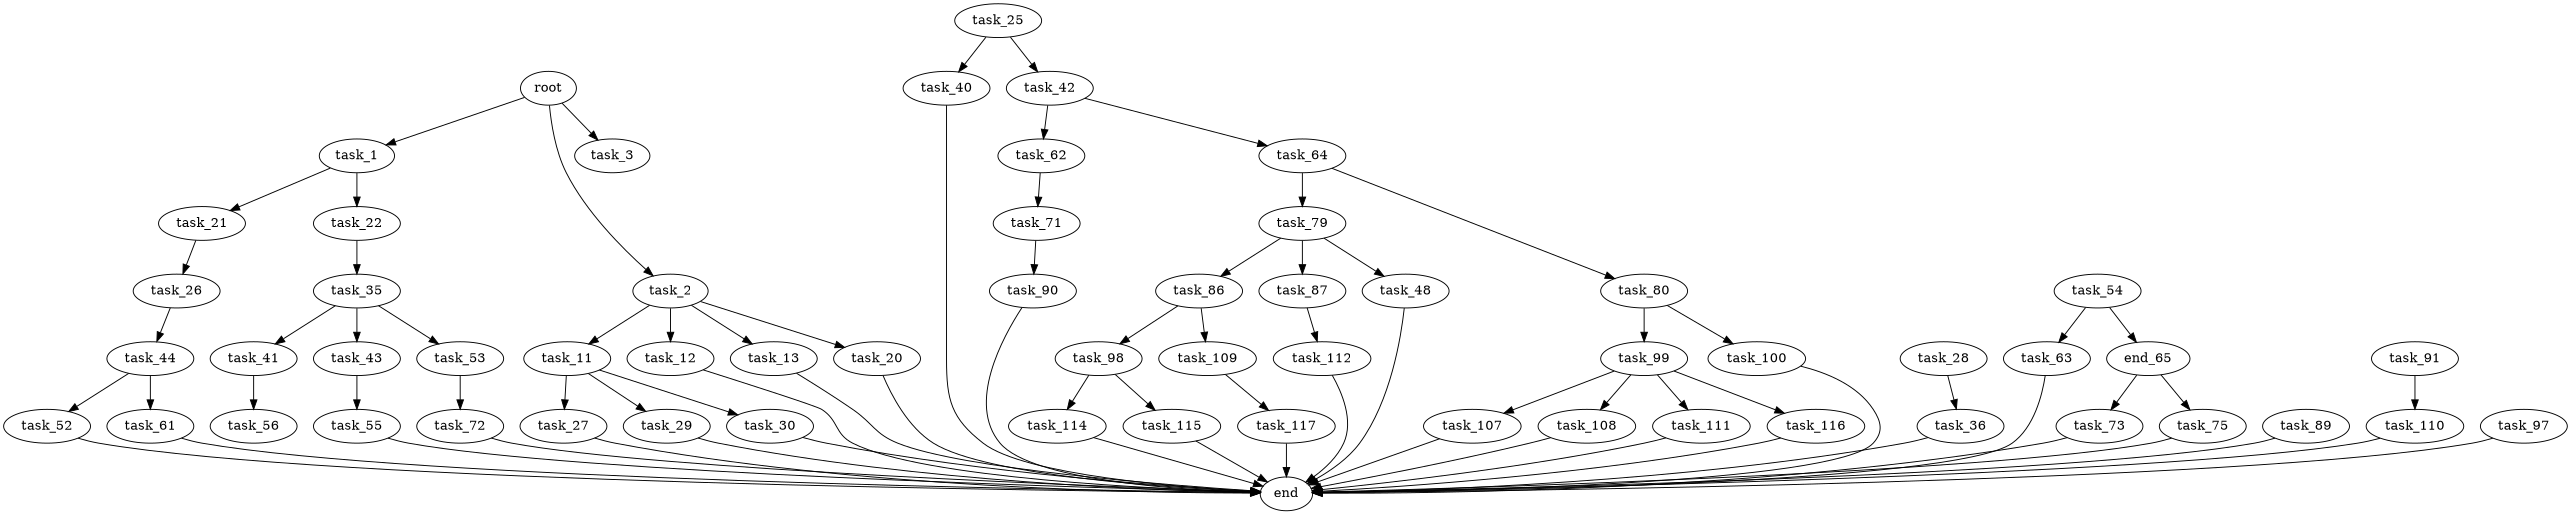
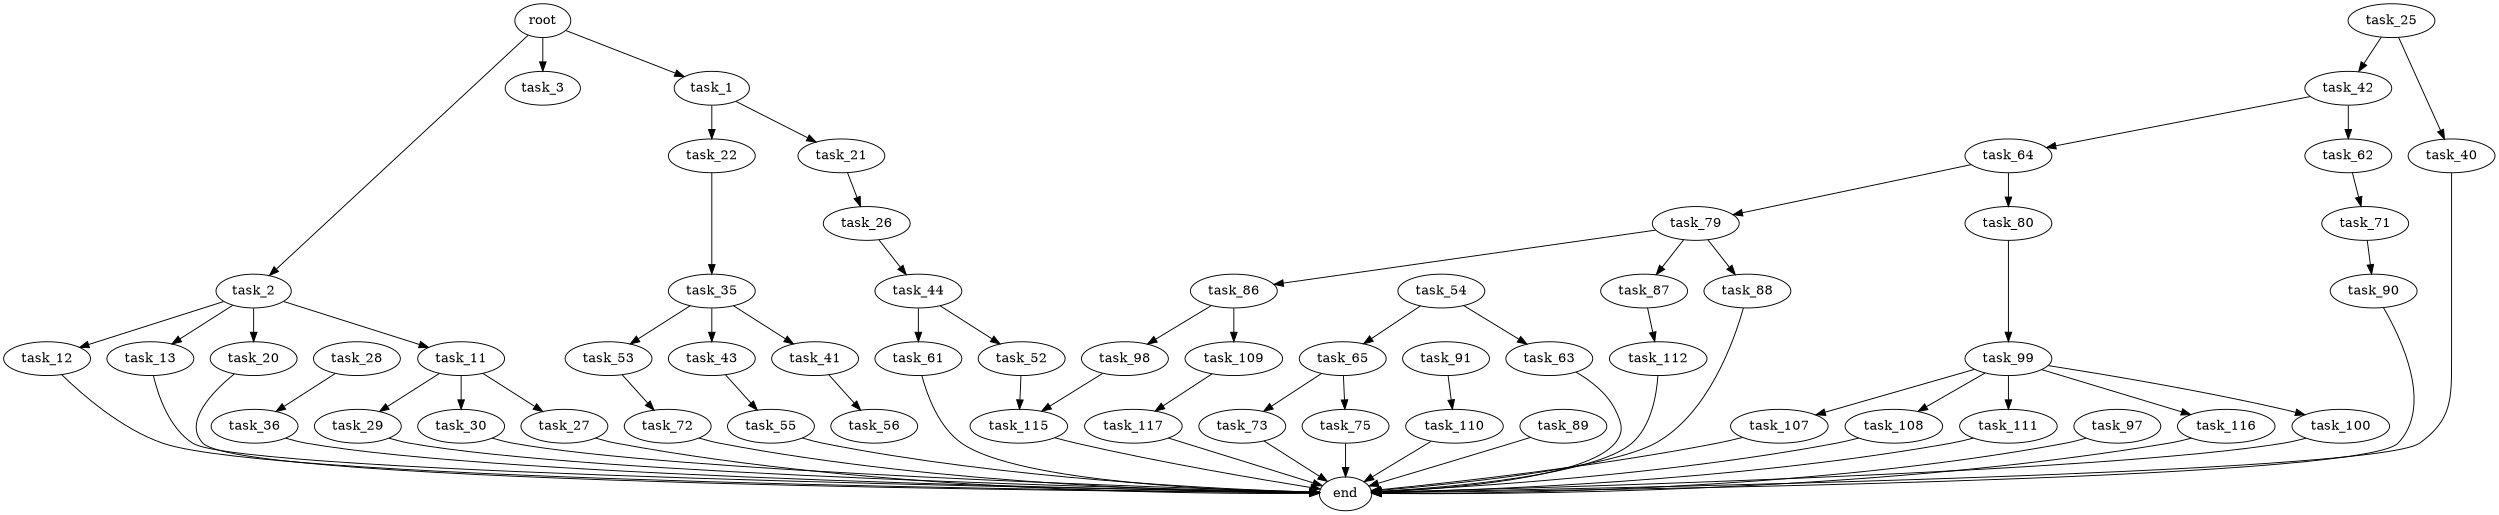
  digraph {
    root
    task_1
    task_2
    task_3
    task_21
    task_22
    task_11
    task_12
    task_13
    task_20
    task_26
    task_35
    task_27
    task_29
    task_30
    end
    task_44
    task_41
    task_43
    task_53
    task_25
    task_40
    task_42
    task_28
    task_36
    task_62
    task_64
    task_52
    task_61
    task_56
    task_55
    task_72
    task_54
    task_63
-   task_65 [label=end_65]
+   task_65
    task_71
    task_79
    task_80
    task_73
    task_75
    task_90
    task_86
    task_87
-   task_88 [label=task_48]
+   task_88
    task_99
    task_100
    task_89
    task_91
    task_110
    task_98
    task_109
    task_112
    task_107
    task_108
    task_111
    task_116
    task_97
-   task_114
    task_115
    task_117
    root -> task_1
    root -> task_2
    root -> task_3
    task_1 -> task_21
    task_1 -> task_22
    task_2 -> task_11
    task_2 -> task_12
    task_2 -> task_13
    task_2 -> task_20
    task_21 -> task_26
    task_22 -> task_35
    task_11 -> task_27
    task_11 -> task_29
    task_11 -> task_30
    task_12 -> end
    task_13 -> end
    task_20 -> end
    task_26 -> task_44
    task_35 -> task_41
    task_35 -> task_43
    task_35 -> task_53
    task_27 -> end
    task_29 -> end
    task_30 -> end
    task_44 -> task_52
    task_44 -> task_61
    task_41 -> task_56
    task_43 -> task_55
    task_53 -> task_72
    task_25 -> task_40
    task_25 -> task_42
    task_40 -> end
    task_42 -> task_62
    task_42 -> task_64
    task_28 -> task_36
    task_36 -> end
    task_62 -> task_71
    task_64 -> task_79
    task_64 -> task_80
-   task_52 -> end
+   task_52 -> task_115
    task_61 -> end
    task_55 -> end
    task_72 -> end
    task_54 -> task_63
    task_54 -> task_65
    task_63 -> end
    task_65 -> task_73
    task_65 -> task_75
    task_71 -> task_90
    task_79 -> task_86
    task_79 -> task_87
    task_79 -> task_88
    task_80 -> task_99
-   task_80 -> task_100
+   task_99 -> task_100
    task_73 -> end
    task_75 -> end
    task_90 -> end
    task_86 -> task_98
    task_86 -> task_109
    task_87 -> task_112
    task_88 -> end
    task_99 -> task_107
    task_99 -> task_108
    task_99 -> task_111
    task_99 -> task_116
    task_100 -> end
    task_89 -> end
    task_91 -> task_110
    task_110 -> end
-   task_98 -> task_114
    task_98 -> task_115
    task_109 -> task_117
    task_112 -> end
    task_107 -> end
    task_108 -> end
    task_111 -> end
    task_116 -> end
    task_97 -> end
-   task_114 -> end
    task_115 -> end
    task_117 -> end
  }
